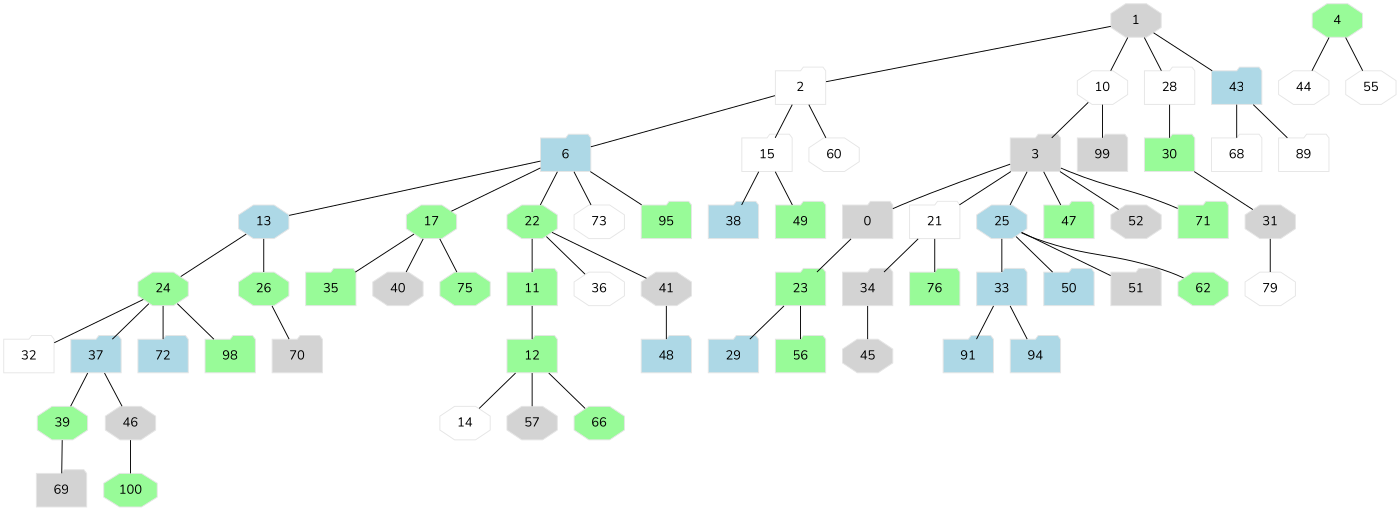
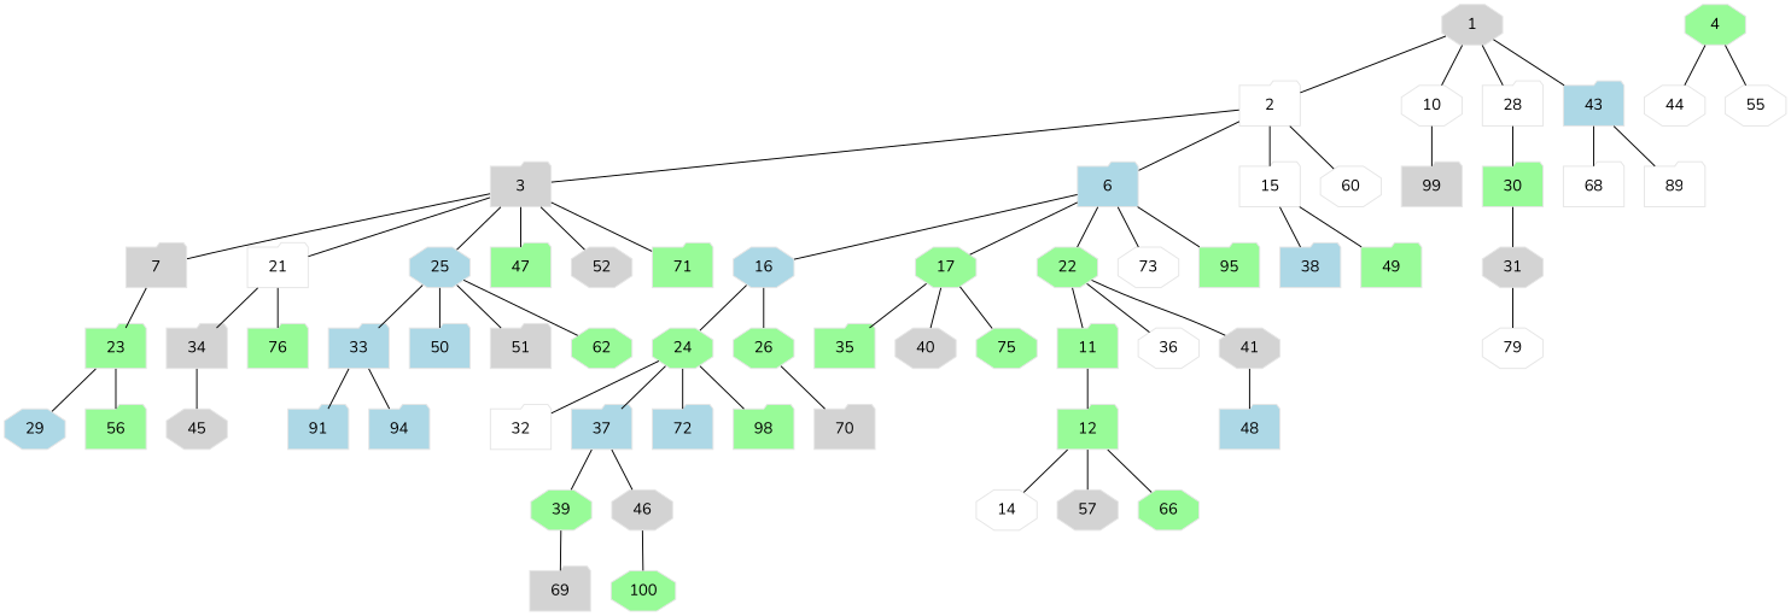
  graph {
    fontname=Nunito
    node [color=gray90 fillcolor=palegreen fontname=Nunito shape=folder style=filled]
    edge [fontname=Nunito]
    1 [fillcolor=lightgrey shape=octagon super="+9"]
    2 [fillcolor=white super="+8"]
    n3 [fillcolor=white label=10 shape=octagon super="+78"]
    28 [fillcolor=white super="+93"]
    43 [fillcolor=lightblue super="+61"]
    3 [fillcolor=lightgrey super="+5"]
    6 [fillcolor=lightblue super="+10"]
    15 [fillcolor=white super="+19"]
    60 [fillcolor=white shape=octagon super="+65"]
    99 [fillcolor=lightgrey]
    30 [super="+67"]
    68 [fillcolor=white]
    89 [fillcolor=white]
-   7 [fillcolor=lightgrey super="+86" label=0]
+   7 [fillcolor=lightgrey super="+86"]
    21 [fillcolor=white super="+42"]
    25 [fillcolor=lightblue shape=octagon super="+27"]
    47
    52 [fillcolor=lightgrey shape=octagon]
    71 [super="+81"]
-   13 [fillcolor=lightblue shape=octagon super="+96"]
+   13 [fillcolor=lightblue shape=octagon super="+96" label=16]
    17 [shape=octagon super="+88"]
    22 [shape=octagon super="+64"]
    73 [fillcolor=white shape=octagon]
    95
    38 [fillcolor=lightblue]
    49
    4 [shape=octagon super="+18"]
    44 [fillcolor=white shape=octagon]
    55 [fillcolor=white shape=octagon]
    23 [super="+63"]
    34 [fillcolor=lightgrey]
    76
    33 [fillcolor=lightblue super="+82"]
    50 [fillcolor=lightblue super="+83"]
    51 [fillcolor=lightgrey super="+80"]
    62 [shape=octagon]
    12 [super="+16"]
    11
    24 [shape=octagon super="+74"]
    26 [shape=octagon]
    35 [super="+85"]
    40 [fillcolor=lightgrey shape=octagon]
    75 [shape=octagon]
    36 [fillcolor=white shape=octagon]
    41 [fillcolor=lightgrey shape=octagon]
-   29 [fillcolor=lightblue super="+53"]
+   29 [fillcolor=lightblue shape=octagon super="+53"]
    56
    14 [fillcolor=white shape=octagon]
    57 [fillcolor=lightgrey shape=octagon super="+59"]
    66 [shape=octagon]
    32 [fillcolor=white]
    37 [fillcolor=lightblue super="+54"]
    72 [fillcolor=lightblue]
    98
    70 [fillcolor=lightgrey]
    45 [fillcolor=lightgrey shape=octagon]
    48 [fillcolor=lightblue super="+90"]
    39 [shape=octagon]
    46 [fillcolor=lightgrey shape=octagon super="+92"]
    91 [fillcolor=lightblue]
    94 [fillcolor=lightblue]
    31 [fillcolor=lightgrey shape=octagon super="+97"]
    79 [fillcolor=white shape=octagon super="+84"]
    69 [fillcolor=lightgrey super="+77"]
    100 [shape=octagon]
    1 -- 2
    1 -- n3
    1 -- 28
    1 -- 43
-   n3 -- 3
+   2 -- 3
    2 -- 6
    2 -- 15
    2 -- 60
    n3 -- 99
    28 -- 30
    43 -- 68
    43 -- 89
    3 -- 7
    3 -- 21
    3 -- 25
    3 -- 47
    3 -- 52
    3 -- 71
    6 -- 13
    6 -- 17
    6 -- 22
    6 -- 73
    6 -- 95
    15 -- 38
    15 -- 49
    30 -- 31
    7 -- 23
    21 -- 34
    21 -- 76
    25 -- 33
    25 -- 50
    25 -- 51
    25 -- 62
    13 -- 24
    13 -- 26
    17 -- 35
    17 -- 40
    17 -- 75
    22 -- 11
    22 -- 36
    22 -- 41
    4 -- 44
    4 -- 55
    23 -- 29
    23 -- 56
    34 -- 45
    33 -- 91
    33 -- 94
    12 -- 14
    12 -- 57
    12 -- 66
    11 -- 12
    24 -- 32
    24 -- 37
    24 -- 72
    24 -- 98
    26 -- 70
    41 -- 48
    37 -- 39
    37 -- 46
    39 -- 69
    46 -- 100
    31 -- 79
  }
